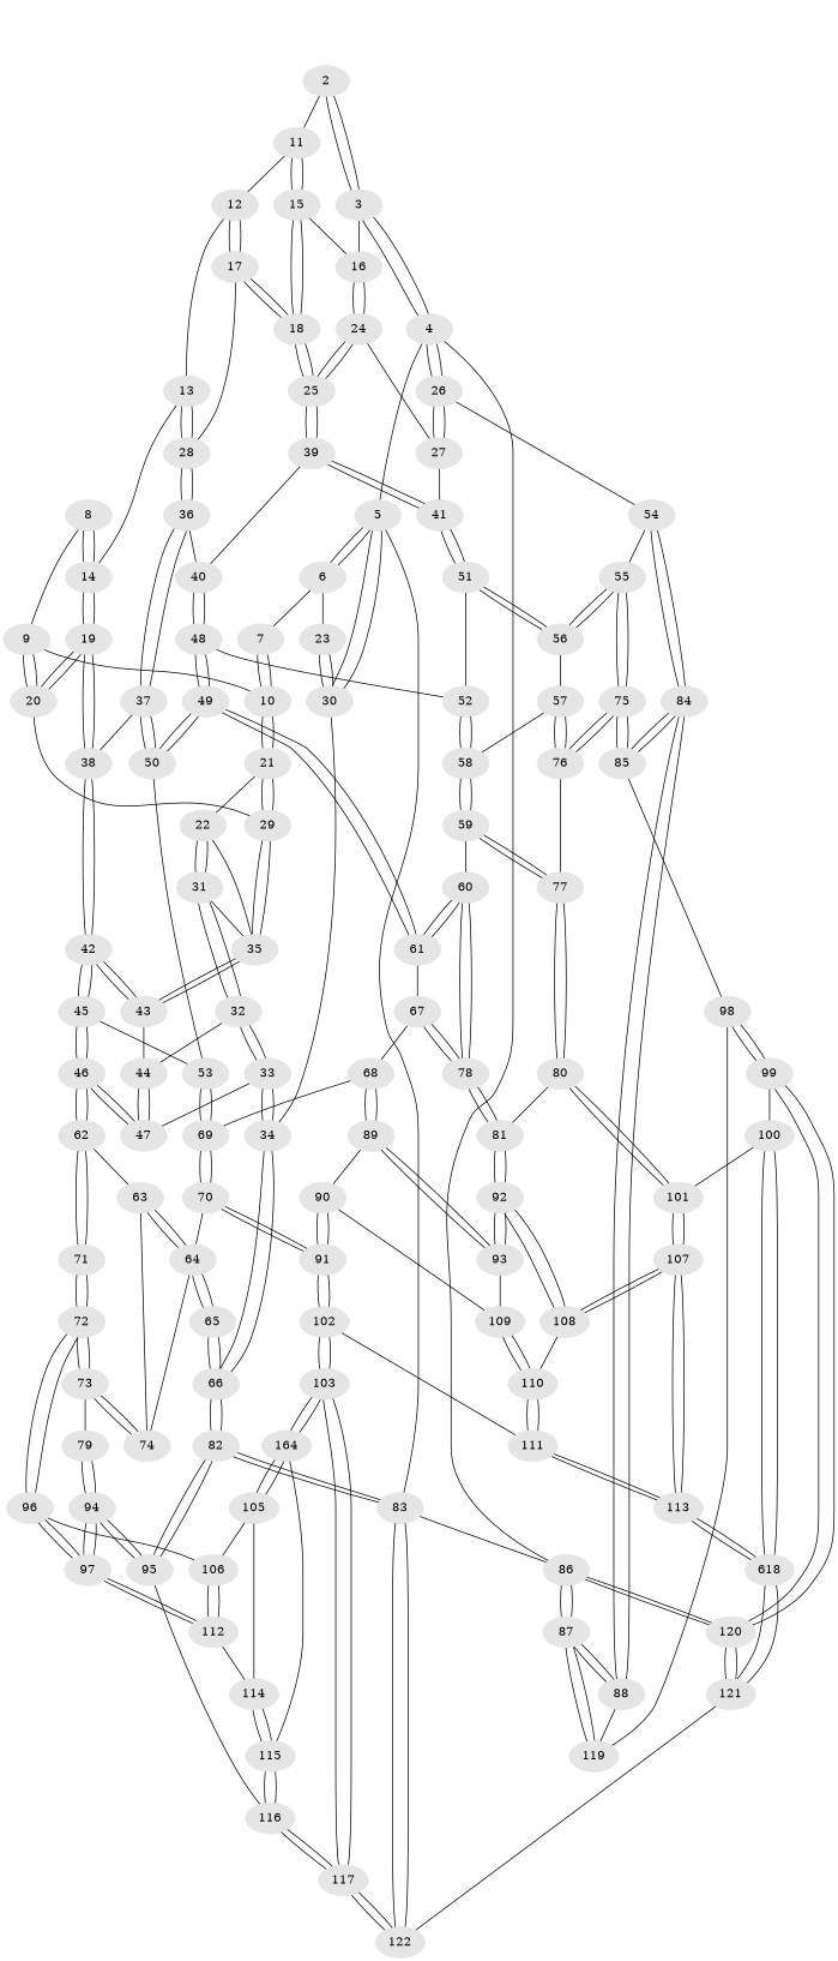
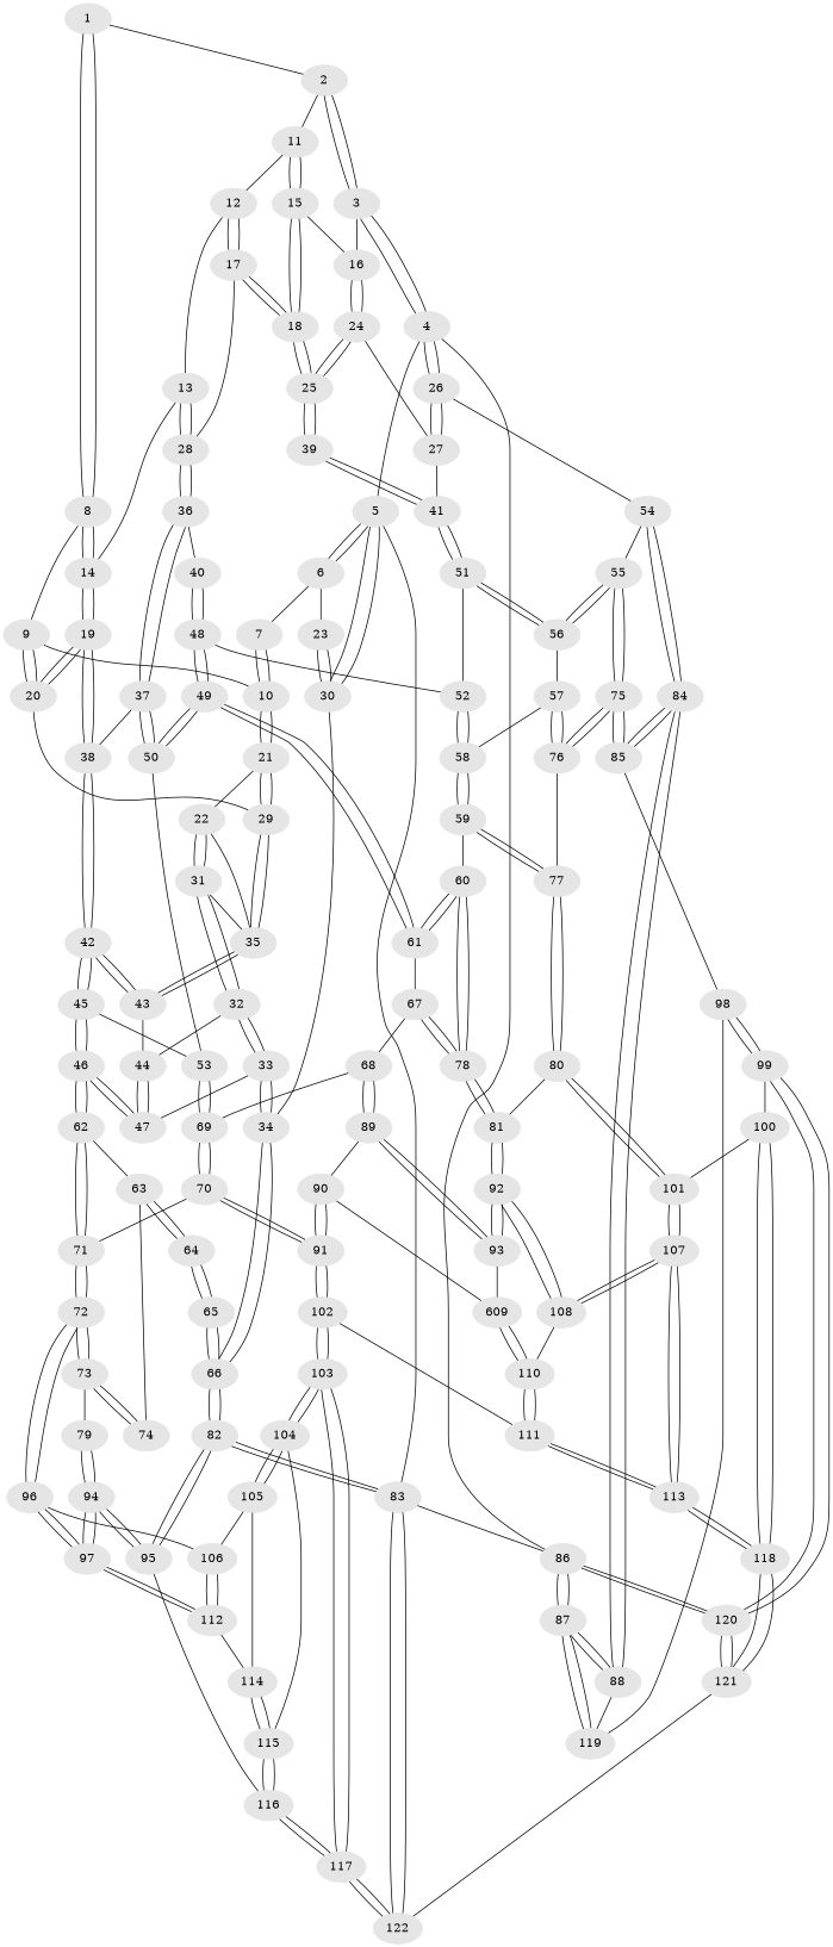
  graph {
    node [color=gray90 style=filled]
+   1
    2
    8
    3
    11
    9
    14
    4
    16
    12
    15
    5
    26
    86
    24
    6
    30
    83
    27
    54
    87
    120
    7
    23
    34
    122
    10
    21
    20
    19
    29
    22
    13
    17
    18
    28
    36
    38
    25
    39
    42
    35
    31
    32
    41
    40
    55
    84
    51
    37
    43
    66
    33
    44
    47
    82
    50
    48
    53
    45
    49
    52
    56
    46
    62
    69
    63
    71
    61
    58
    67
    57
    59
    70
    75
    85
    88
    76
    77
    60
    78
    80
    81
    68
    64
    74
    72
    65
    79
    94
    95
    89
    90
    93
    91
    102
    73
    96
    97
    106
    98
    101
    92
    107
    108
    116
    119
    99
    121
-   109
+   109 [label=609]
    110
    103
    111
    112
    117
    114
    100
-   118 [label=618]
+   118
    113
-   104 [label=164]
+   104
    105
    115
+   1 -- 2
+   1 -- 8
+   1 -- 8
    2 -- 3
    2 -- 3
    2 -- 11
    8 -- 9
    8 -- 14
    8 -- 14
    3 -- 4
    3 -- 4
    3 -- 16
    11 -- 12
    11 -- 15
    11 -- 15
    9 -- 10
    9 -- 20
    9 -- 20
    14 -- 19
    14 -- 19
    4 -- 5
    4 -- 26
    4 -- 26
    4 -- 86
    16 -- 24
    16 -- 24
    12 -- 13
    12 -- 17
    12 -- 17
    15 -- 16
    15 -- 18
    15 -- 18
    5 -- 6
    5 -- 6
    5 -- 30
    5 -- 30
    5 -- 83
    26 -- 27
    26 -- 27
    26 -- 54
    86 -- 87
    86 -- 87
    86 -- 120
    86 -- 120
    24 -- 27
    24 -- 25
    24 -- 25
    6 -- 7
    6 -- 23
    30 -- 34
    83 -- 86
    83 -- 122
    83 -- 122
    27 -- 41
    54 -- 55
    54 -- 84
    54 -- 84
    87 -- 88
    87 -- 88
    87 -- 119
    87 -- 119
    120 -- 121
    120 -- 121
    7 -- 10
    7 -- 10
    23 -- 30
    23 -- 30
    34 -- 66
    34 -- 66
    10 -- 21
    10 -- 21
    21 -- 29
    21 -- 29
    21 -- 22
    20 -- 29
    19 -- 20
    19 -- 20
    19 -- 38
    19 -- 38
    29 -- 35
    29 -- 35
    22 -- 35
    22 -- 31
    22 -- 31
    13 -- 14
    13 -- 28
    13 -- 28
    17 -- 18
    17 -- 18
    17 -- 28
    18 -- 25
    18 -- 25
    28 -- 36
    28 -- 36
    36 -- 40
    36 -- 37
    36 -- 37
    38 -- 42
    38 -- 42
    25 -- 39
    25 -- 39
    39 -- 41
    39 -- 41
-   39 -- 40
    42 -- 43
    42 -- 43
    42 -- 45
    42 -- 45
    35 -- 43
    35 -- 43
    31 -- 35
    31 -- 32
    31 -- 32
    32 -- 33
    32 -- 33
    32 -- 44
    41 -- 51
    41 -- 51
    40 -- 48
    40 -- 48
    55 -- 56
    55 -- 56
    55 -- 75
    55 -- 75
    84 -- 85
    84 -- 85
    84 -- 88
    84 -- 88
    51 -- 52
    51 -- 56
    51 -- 56
    37 -- 38
    37 -- 50
    37 -- 50
    43 -- 44
    66 -- 82
    66 -- 82
    33 -- 34
    33 -- 34
    33 -- 47
    44 -- 47
    44 -- 47
    82 -- 83
    82 -- 83
    82 -- 95
    82 -- 95
    50 -- 53
    48 -- 49
    48 -- 49
    48 -- 52
    53 -- 69
    53 -- 69
    45 -- 53
    45 -- 46
    45 -- 46
    49 -- 50
    49 -- 50
    49 -- 61
    49 -- 61
    52 -- 58
    52 -- 58
    56 -- 57
    46 -- 47
    46 -- 47
    46 -- 62
    46 -- 62
    62 -- 63
    62 -- 71
    62 -- 71
    69 -- 70
    69 -- 70
    63 -- 64
    63 -- 64
    63 -- 74
    71 -- 72
    71 -- 72
    61 -- 67
    58 -- 59
    58 -- 59
    67 -- 78
    67 -- 78
    67 -- 68
    57 -- 58
    57 -- 76
    57 -- 76
    59 -- 77
    59 -- 77
    59 -- 60
-   70 -- 64
+   70 -- 71
    70 -- 91
    70 -- 91
    75 -- 85
    75 -- 85
    75 -- 76
    75 -- 76
    85 -- 98
    88 -- 119
    76 -- 77
    77 -- 80
    77 -- 80
    60 -- 61
    60 -- 61
    60 -- 78
    60 -- 78
    78 -- 81
    78 -- 81
    80 -- 81
    80 -- 101
    80 -- 101
    81 -- 92
    81 -- 92
    68 -- 69
    68 -- 89
    68 -- 89
-   64 -- 74
    64 -- 65
    64 -- 65
    72 -- 73
    72 -- 73
    72 -- 96
    72 -- 96
    65 -- 66
    65 -- 66
    79 -- 94
    79 -- 94
    94 -- 95
    94 -- 95
    94 -- 97
    94 -- 97
    95 -- 116
    89 -- 90
    89 -- 93
    89 -- 93
    90 -- 91
    90 -- 91
    90 -- 109
    93 -- 109
    91 -- 102
    91 -- 102
    102 -- 103
    102 -- 103
    102 -- 111
    73 -- 74
    73 -- 74
    73 -- 79
    96 -- 97
    96 -- 97
    96 -- 106
    97 -- 112
    97 -- 112
    106 -- 112
    106 -- 112
    98 -- 119
    98 -- 99
    98 -- 99
    101 -- 107
    101 -- 107
    92 -- 93
    92 -- 93
    92 -- 108
    92 -- 108
    107 -- 108
    107 -- 108
    107 -- 113
    107 -- 113
    108 -- 110
    116 -- 117
    116 -- 117
    99 -- 120
    99 -- 120
    99 -- 100
    121 -- 122
    109 -- 110
    109 -- 110
    110 -- 111
    110 -- 111
    103 -- 117
    103 -- 117
    103 -- 104
    103 -- 104
    111 -- 113
    111 -- 113
    112 -- 114
    117 -- 122
    117 -- 122
    114 -- 115
    114 -- 115
    100 -- 101
    100 -- 118
    100 -- 118
    118 -- 121
    118 -- 121
    113 -- 118
    113 -- 118
    104 -- 105
    104 -- 105
    104 -- 115
    105 -- 106
    105 -- 114
    115 -- 116
    115 -- 116
  }
